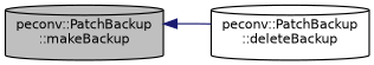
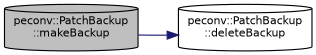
  digraph {
    rankdir=LR
    node [color=black fontname=Helvetica fontsize=10 shape=cylinder style=filled]
    n1 [fillcolor=grey75 fontcolor=black height=0.2 label="peconv::PatchBackup\l::makeBackup" width=0.4]
    n2 [fillcolor=white height=0.2 label="peconv::PatchBackup\l::deleteBackup" width=0.4]
-   n2 -> n1 [color=midnightblue fontname=Helvetica fontsize=10 labelfontname=Helvetica labelfontsize=10 style=solid]
+   n1 -> n2 [color=midnightblue fontname=Helvetica fontsize=10 labelfontname=Helvetica labelfontsize=10 style=solid]
  }
